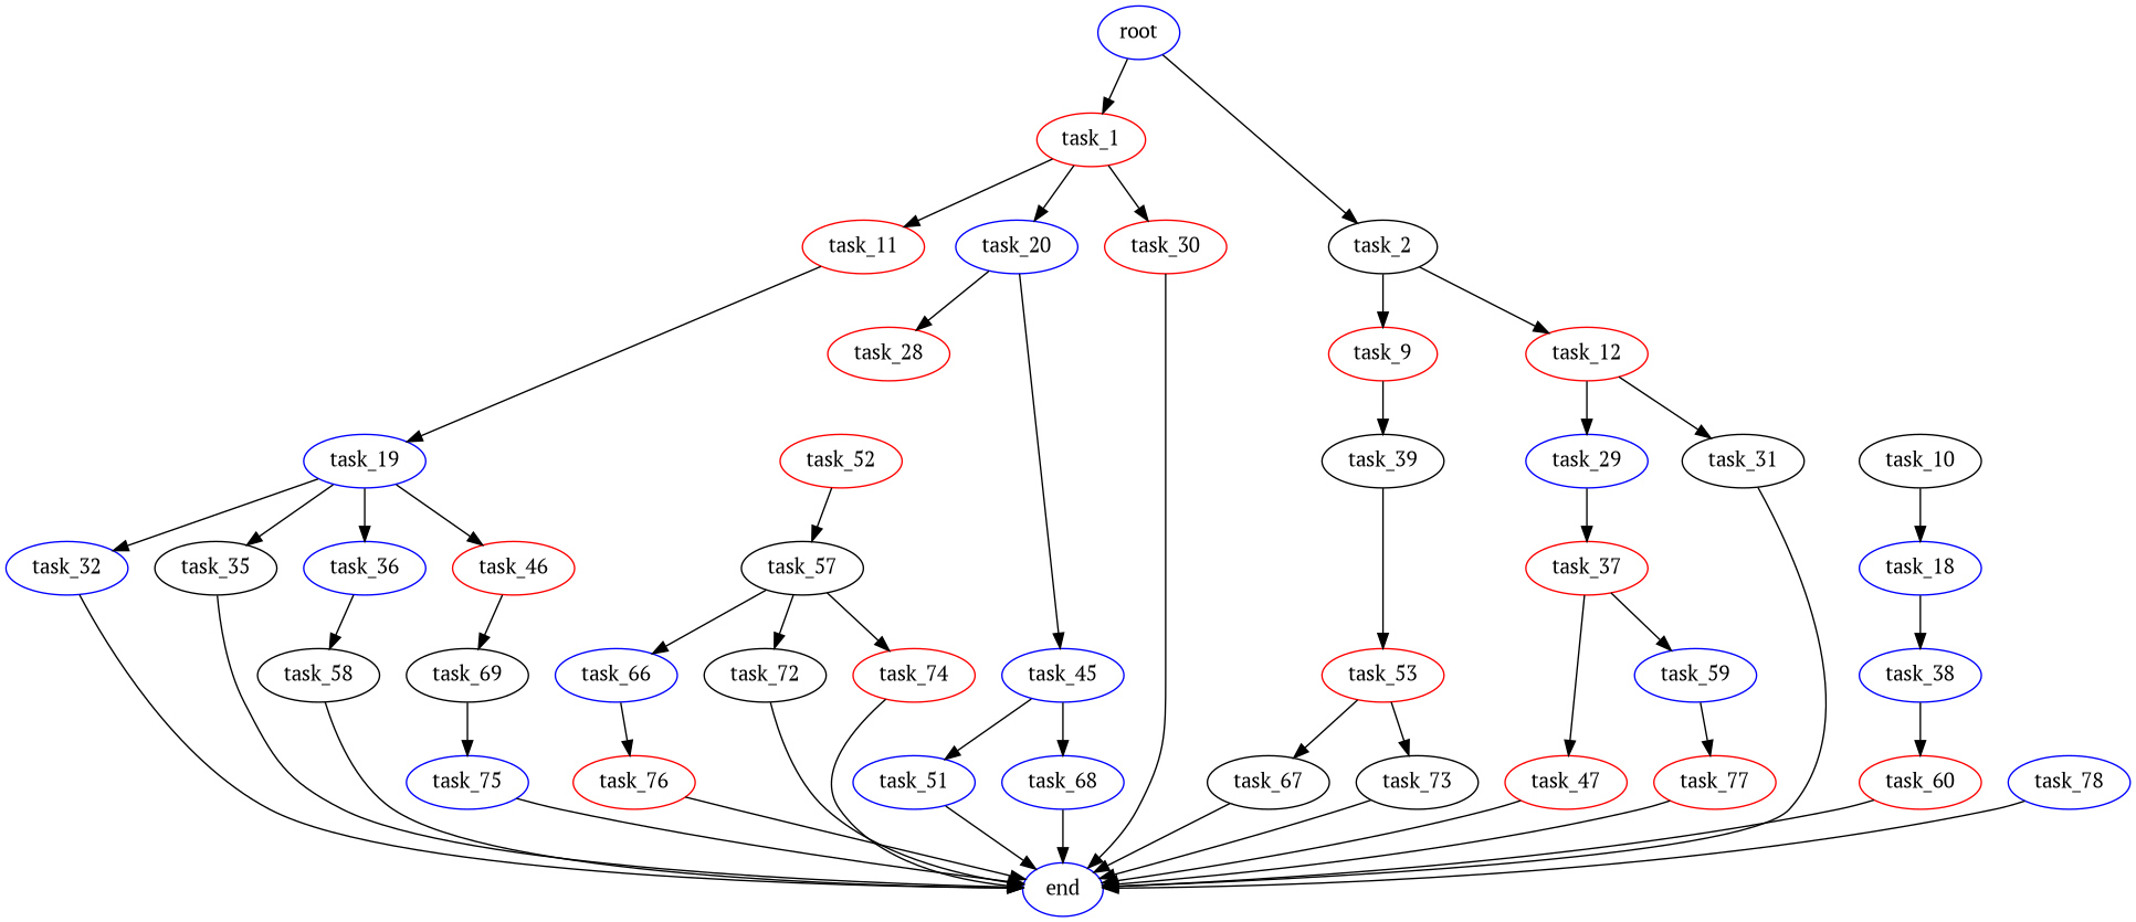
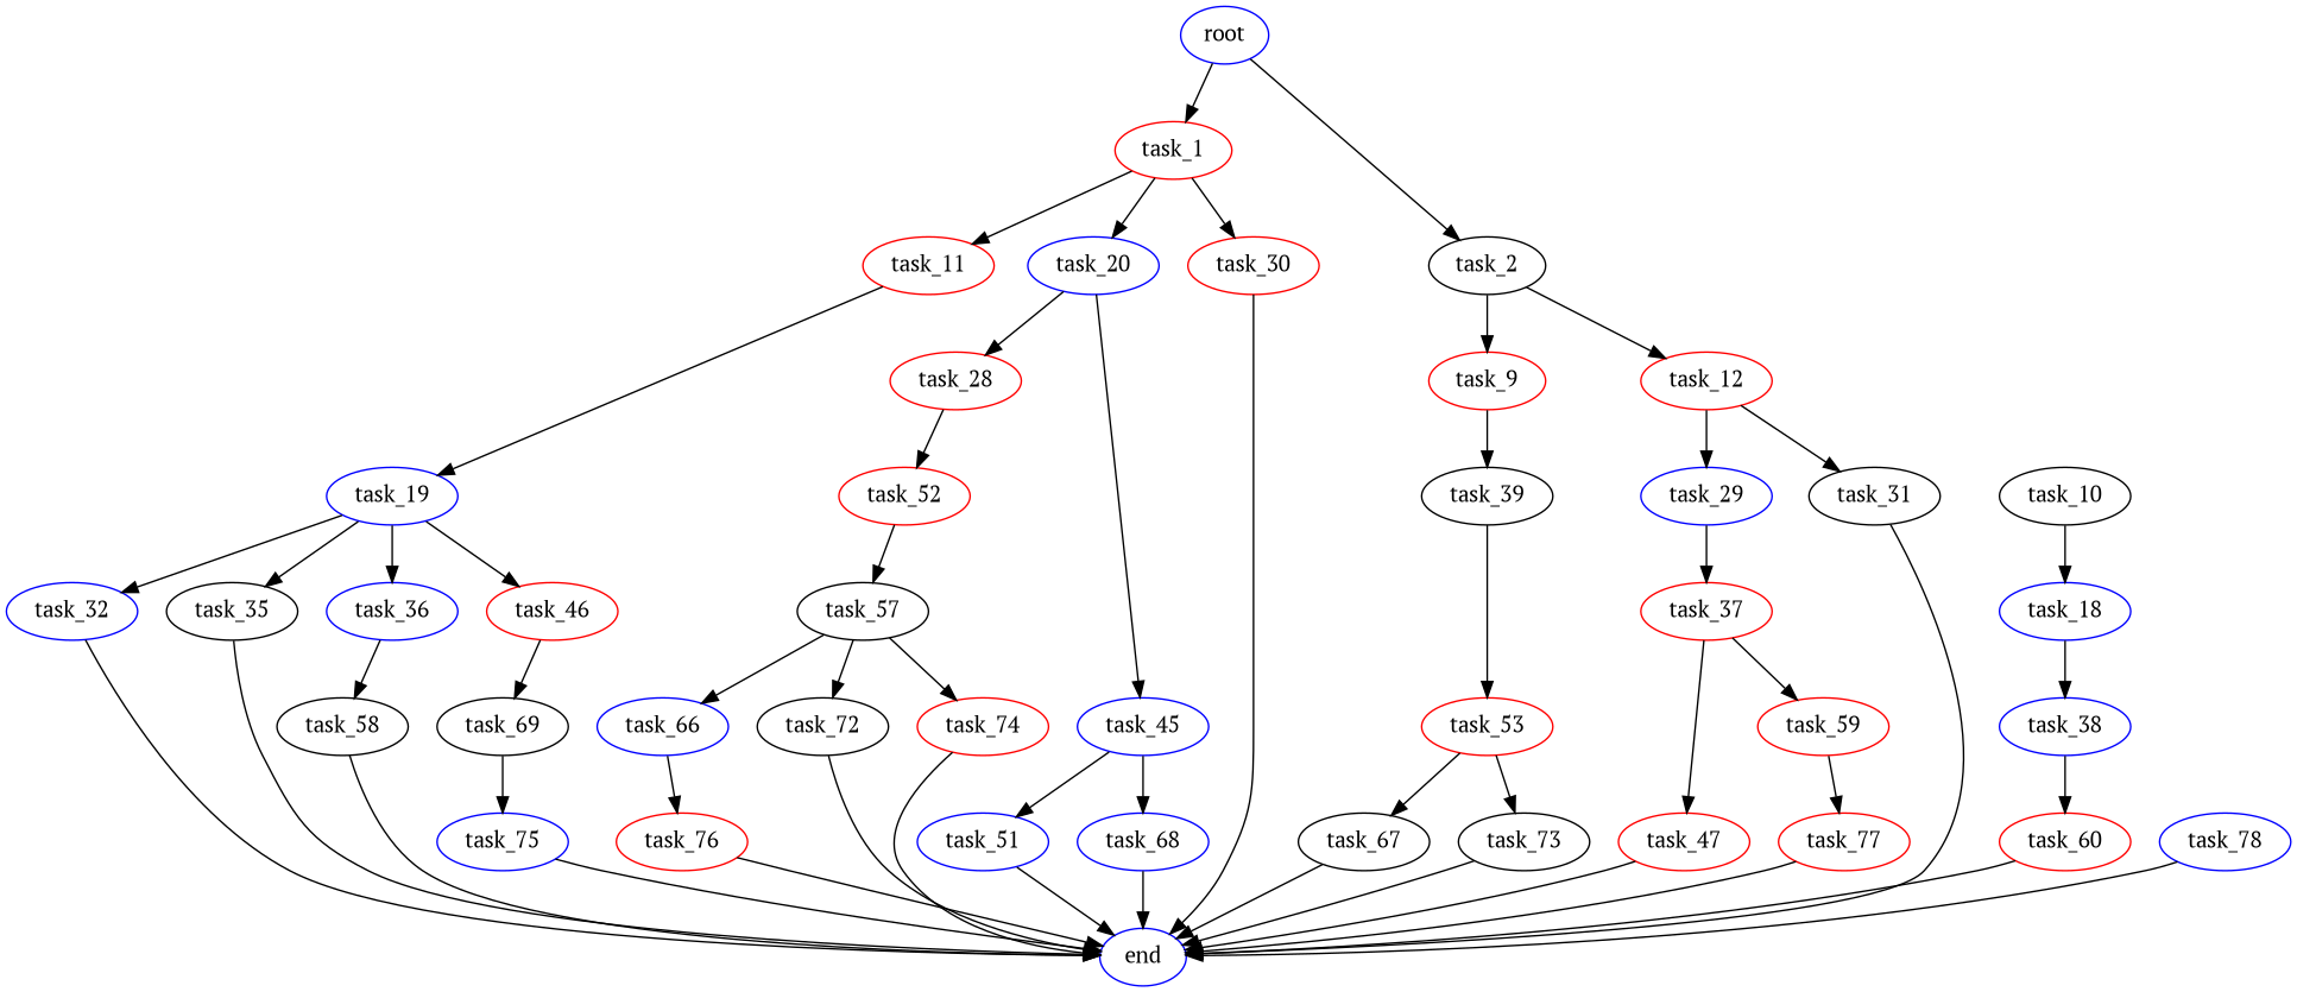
  digraph {
    fontname="PT Serif"
    node [color=red fontname="PT Serif"]
    edge [fontname="PT Serif"]
    root [color=blue]
    task_1
    task_2 [color=black]
    task_11
    task_20 [color=blue]
    task_30
    task_9
    task_12
    task_19 [color=blue]
    task_28
    task_45 [color=blue]
    end [color=blue]
    task_39 [color=black]
    task_10 [color=black]
    task_18 [color=blue]
    task_29 [color=blue]
    task_31 [color=black]
    task_53
    task_38 [color=blue]
    task_32 [color=blue]
    task_35 [color=black]
    task_36 [color=blue]
    task_46
    task_37
    task_60
    task_58 [color=black]
    task_69 [color=black]
    task_52
    task_51 [color=blue]
    task_68 [color=blue]
    task_57 [color=black]
    task_47
-   task_59 [color=blue]
+   task_59
    task_77
    task_67 [color=black]
    task_73 [color=black]
    task_75 [color=blue]
    task_66 [color=blue]
    task_72 [color=black]
    task_74
    task_76
    task_78 [color=blue]
    root -> task_1
    root -> task_2
    task_1 -> task_11
    task_1 -> task_20
    task_1 -> task_30
    task_2 -> task_9
    task_2 -> task_12
    task_11 -> task_19
    task_20 -> task_28
    task_20 -> task_45
    task_30 -> end
    task_9 -> task_39
    task_12 -> task_29
    task_12 -> task_31
    task_19 -> task_32
    task_19 -> task_35
    task_19 -> task_36
    task_19 -> task_46
+   task_28 -> task_52
    task_45 -> task_51
    task_45 -> task_68
    task_39 -> task_53
    task_10 -> task_18
    task_18 -> task_38
    task_29 -> task_37
    task_31 -> end
    task_53 -> task_67
    task_53 -> task_73
    task_38 -> task_60
    task_32 -> end
    task_35 -> end
    task_36 -> task_58
    task_46 -> task_69
    task_37 -> task_47
    task_37 -> task_59
    task_60 -> end
    task_58 -> end
    task_69 -> task_75
    task_52 -> task_57
    task_51 -> end
    task_68 -> end
    task_57 -> task_66
    task_57 -> task_72
    task_57 -> task_74
    task_47 -> end
    task_59 -> task_77
    task_77 -> end
    task_67 -> end
    task_73 -> end
    task_75 -> end
    task_66 -> task_76
    task_72 -> end
    task_74 -> end
    task_76 -> end
    task_78 -> end
  }
